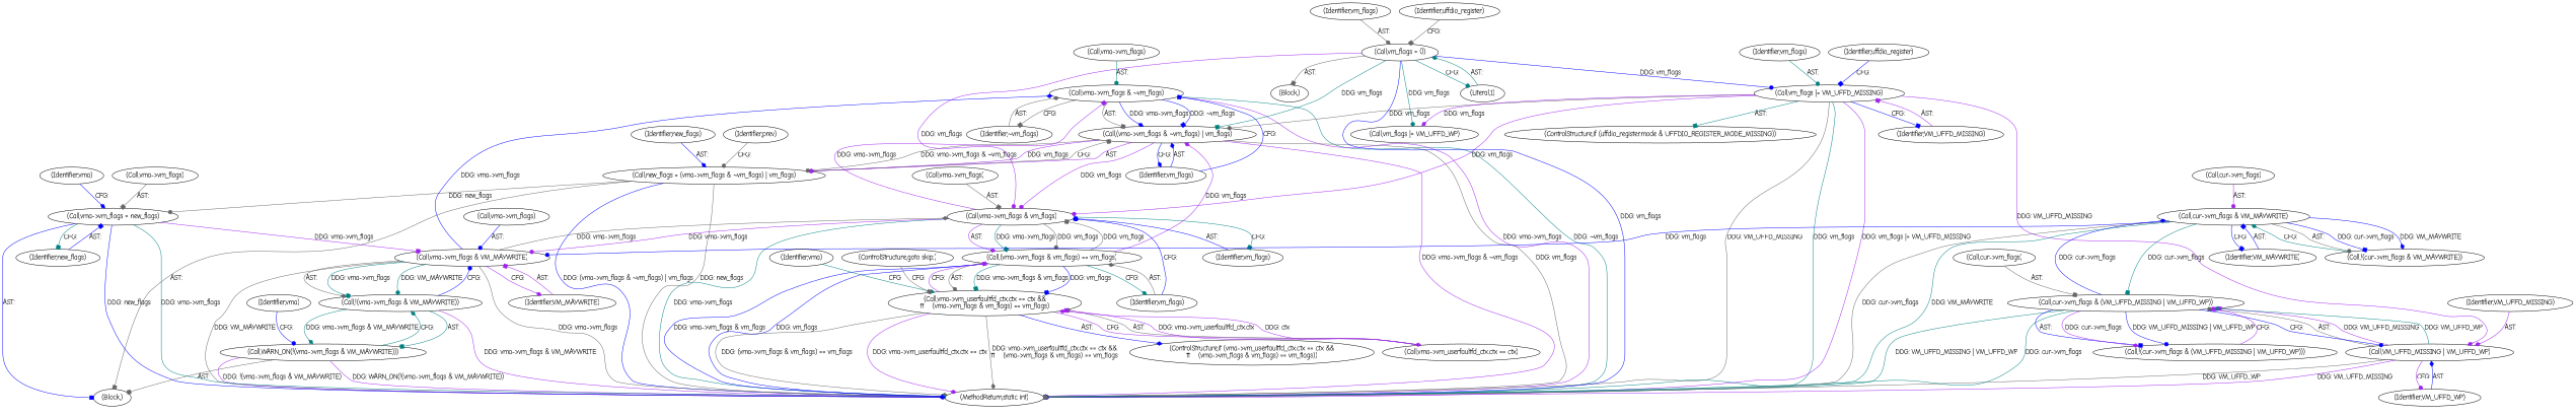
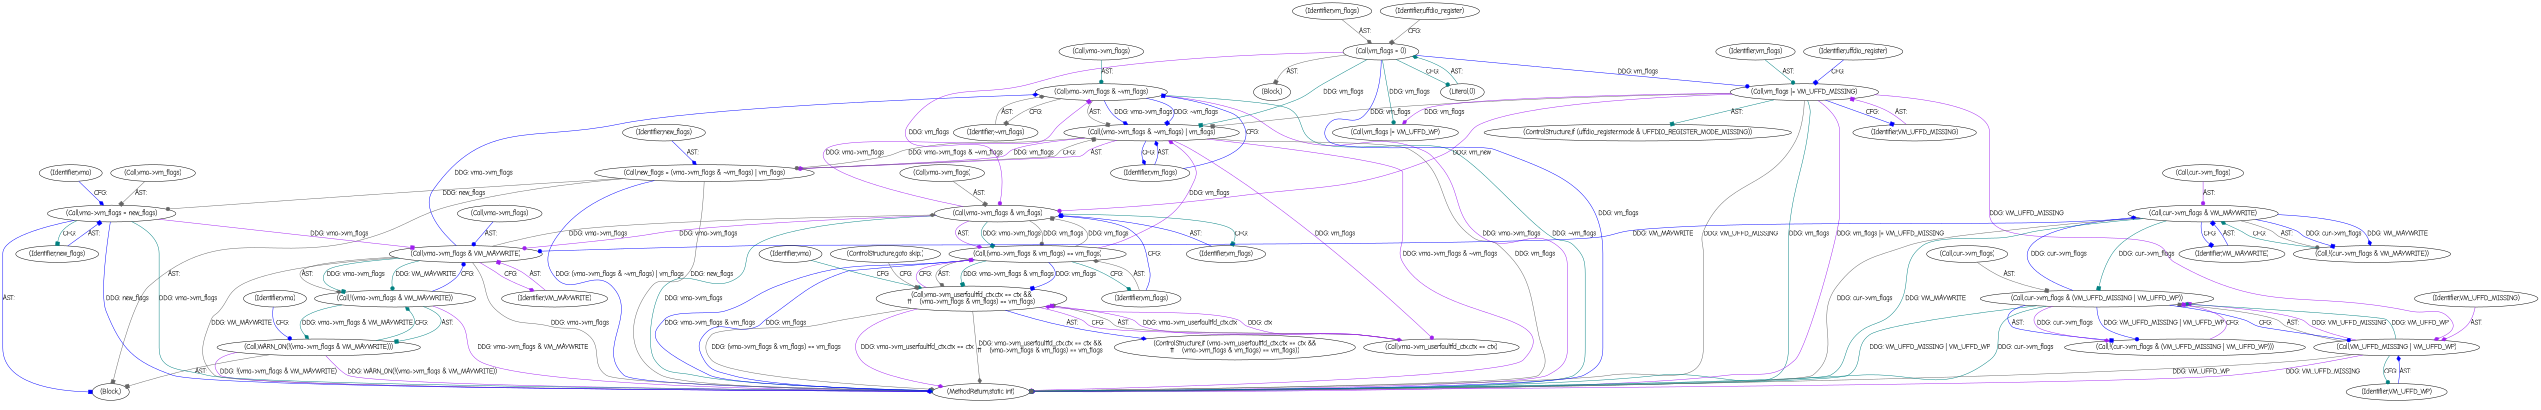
  digraph {
    fontname="Comic Neue"
    node [fontname="Comic Neue"]
    edge [arrowhead=box color=gray40 fontname="Comic Neue"]
    n1 [label="(Call,vma->vm_flags & ~vm_flags)"]
    n2 [label="(Call,(vma->vm_flags & ~vm_flags) | vm_flags)"]
    n3 [label="(MethodReturn,static int)"]
    n4 [label="(Identifier,~vm_flags)"]
    n5 [label="(Call,vma->vm_flags & vm_flags)"]
    n6 [label="(Call,new_flags = (vma->vm_flags & ~vm_flags) | vm_flags)"]
    n7 [label="(Identifier,vm_flags)"]
    n8 [label="(Call,vma->vm_flags & VM_MAYWRITE)"]
    n9 [label="(Call,(vma->vm_flags & vm_flags) == vm_flags)"]
    n10 [label="(Identifier,vm_flags)"]
    n11 [label="(Call,!(vma->vm_flags & VM_MAYWRITE))"]
    n12 [label="(Identifier,VM_MAYWRITE)"]
    n13 [label="(Call,vma->vm_userfaultfd_ctx.ctx == ctx &&\n\t\t    (vma->vm_flags & vm_flags) == vm_flags)"]
    n14 [label="(Identifier,vm_flags)"]
    n15 [label="(Call,WARN_ON(!(vma->vm_flags & VM_MAYWRITE)))"]
    n16 [label="(Call,vma->vm_flags = new_flags)"]
    n17 [label="(Block,)"]
    n18 [label="(Identifier,new_flags)"]
    n19 [label="(Call,vm_flags |= VM_UFFD_MISSING)"]
    n20 [label="(Call,VM_UFFD_MISSING | VM_UFFD_WP)"]
    n21 [label="(Identifier,VM_UFFD_MISSING)"]
    n22 [label="(Call,vm_flags |= VM_UFFD_WP)"]
    n23 [label="(ControlStructure,if (uffdio_register.mode & UFFDIO_REGISTER_MODE_MISSING))"]
    n24 [label="(Call,cur->vm_flags & (VM_UFFD_MISSING | VM_UFFD_WP))"]
    n25 [label="(Identifier,VM_UFFD_WP)"]
    n26 [label="(Call,vm_flags = 0)"]
-   n27 [label="(Literal,1)"]
+   n27 [label="(Literal,0)"]
    n28 [label="(Block,)"]
    n29 [label="(ControlStructure,if (vma->vm_userfaultfd_ctx.ctx == ctx &&\n\t\t    (vma->vm_flags & vm_flags) == vm_flags))"]
    n30 [label="(Call,vma->vm_userfaultfd_ctx.ctx == ctx)"]
    n31 [label="(Call,cur->vm_flags & VM_MAYWRITE)"]
    n32 [label="(Identifier,VM_MAYWRITE)"]
    n33 [label="(Call,!(cur->vm_flags & VM_MAYWRITE))"]
    n34 [label="(Call,!(cur->vm_flags & (VM_UFFD_MISSING | VM_UFFD_WP)))"]
    n35 [label="(Identifier,VM_UFFD_MISSING)"]
    n36 [label="(Identifier,new_flags)"]
-   n37 [label="(Identifier,prev)"]
    n38 [label="(Call,cur->vm_flags)"]
    n39 [label="(Identifier,uffdio_register)"]
    n40 [label="(Identifier,vma)"]
    n41 [label="(Call,vma->vm_flags)"]
    n42 [label="(Call,vma->vm_flags)"]
    n43 [label="(Call,cur->vm_flags)"]
    n44 [label="(Identifier,vma)"]
    n45 [label="(ControlStructure,goto skip;)"]
    n46 [label="(Call,vma->vm_flags)"]
    n47 [label="(Call,vma->vm_flags)"]
    n48 [label="(Identifier,vm_flags)"]
    n49 [label="(Identifier,vma)"]
    n50 [label="(Identifier,vm_flags)"]
    n51 [label="(Identifier,uffdio_register)"]
    n1 -> n2 [label="AST: "]
    n1 -> n2 [arrowhead=diamond color=blue label="DDG: vma->vm_flags"]
    n1 -> n2 [color=blue label="DDG: ~vm_flags"]
    n1 -> n3 [arrowhead=diamond color=teal label="DDG: ~vm_flags"]
    n1 -> n3 [color=purple label="DDG: vma->vm_flags"]
    n1 -> n4 [label="CFG: "]
    n2 -> n3 [arrowhead=dot label="DDG: vm_flags"]
    n2 -> n3 [arrowhead=diamond color=purple label="DDG: vma->vm_flags & ~vm_flags"]
-   n2 -> n5 [arrowhead=dot color=purple label="DDG: vm_flags"]
+   n2 -> n30 [arrowhead=dot color=purple label="DDG: vm_flags"]
    n2 -> n6 [arrowhead=dot color=purple label="AST: "]
    n2 -> n6 [arrowhead=dot label="DDG: vma->vm_flags & ~vm_flags"]
    n2 -> n6 [arrowhead=diamond color=purple label="DDG: vm_flags"]
    n2 -> n7 [arrowhead=diamond color=blue label="CFG: "]
    n4 -> n1 [arrowhead=diamond label="AST: "]
    n5 -> n1 [color=purple label="DDG: vma->vm_flags"]
    n5 -> n3 [color=teal label="DDG: vma->vm_flags"]
    n5 -> n8 [arrowhead=dot color=purple label="DDG: vma->vm_flags"]
    n5 -> n9 [arrowhead=diamond color=purple label="AST: "]
    n5 -> n9 [color=teal label="DDG: vma->vm_flags"]
    n5 -> n9 [arrowhead=dot label="DDG: vm_flags"]
    n5 -> n10 [color=teal label="CFG: "]
    n6 -> n2 [label="CFG: "]
    n6 -> n3 [arrowhead=dot color=blue label="DDG: (vma->vm_flags & ~vm_flags) | vm_flags"]
    n6 -> n3 [arrowhead=diamond label="DDG: new_flags"]
    n6 -> n16 [arrowhead=dot label="DDG: new_flags"]
    n6 -> n17 [label="AST: "]
    n7 -> n1 [color=blue label="CFG: "]
    n7 -> n2 [arrowhead=diamond color=blue label="AST: "]
    n8 -> n1 [arrowhead=diamond color=blue label="DDG: vma->vm_flags"]
    n8 -> n3 [arrowhead=dot label="DDG: vma->vm_flags"]
    n8 -> n3 [arrowhead=dot label="DDG: VM_MAYWRITE"]
    n8 -> n5 [arrowhead=diamond label="DDG: vma->vm_flags"]
    n8 -> n11 [arrowhead=diamond label="AST: "]
    n8 -> n11 [color=teal label="DDG: vma->vm_flags"]
    n8 -> n11 [arrowhead=dot color=teal label="DDG: VM_MAYWRITE"]
    n8 -> n12 [arrowhead=diamond color=purple label="CFG: "]
    n9 -> n2 [arrowhead=diamond color=purple label="DDG: vm_flags"]
    n9 -> n3 [arrowhead=dot color=blue label="DDG: vm_flags"]
    n9 -> n3 [arrowhead=dot color=blue label="DDG: vma->vm_flags & vm_flags"]
    n9 -> n5 [label="DDG: vm_flags"]
    n9 -> n13 [arrowhead=diamond label="AST: "]
    n9 -> n13 [color=teal label="DDG: vma->vm_flags & vm_flags"]
    n9 -> n13 [color=blue label="DDG: vm_flags"]
    n9 -> n14 [arrowhead=diamond color=teal label="CFG: "]
    n10 -> n5 [color=blue label="AST: "]
    n11 -> n3 [arrowhead=diamond color=purple label="DDG: vma->vm_flags & VM_MAYWRITE"]
    n11 -> n8 [arrowhead=dot color=blue label="CFG: "]
    n11 -> n15 [color=teal label="AST: "]
    n11 -> n15 [arrowhead=diamond color=teal label="DDG: vma->vm_flags & VM_MAYWRITE"]
    n12 -> n8 [color=purple label="AST: "]
    n13 -> n3 [arrowhead=diamond label="DDG: vma->vm_userfaultfd_ctx.ctx == ctx &&\n\t\t    (vma->vm_flags & vm_flags) == vm_flags"]
    n13 -> n3 [arrowhead=diamond label="DDG: (vma->vm_flags & vm_flags) == vm_flags"]
    n13 -> n3 [arrowhead=diamond color=purple label="DDG: vma->vm_userfaultfd_ctx.ctx == ctx"]
    n13 -> n9 [color=purple label="CFG: "]
    n13 -> n29 [arrowhead=diamond color=blue label="AST: "]
    n13 -> n30 [arrowhead=diamond color=purple label="CFG: "]
    n14 -> n5 [arrowhead=diamond color=blue label="CFG: "]
    n14 -> n9 [arrowhead=diamond label="AST: "]
    n15 -> n3 [arrowhead=diamond color=purple label="DDG: WARN_ON(!(vma->vm_flags & VM_MAYWRITE))"]
    n15 -> n3 [arrowhead=dot color=purple label="DDG: !(vma->vm_flags & VM_MAYWRITE)"]
    n15 -> n11 [arrowhead=diamond color=teal label="CFG: "]
    n15 -> n17 [label="AST: "]
    n16 -> n3 [arrowhead=dot color=teal label="DDG: vma->vm_flags"]
    n16 -> n3 [arrowhead=diamond color=blue label="DDG: new_flags"]
    n16 -> n8 [color=purple label="DDG: vma->vm_flags"]
    n16 -> n17 [color=blue label="AST: "]
    n16 -> n18 [color=teal label="CFG: "]
    n18 -> n16 [color=blue label="AST: "]
-   n19 -> n2 [arrowhead=dot label="DDG: vm_flags"]
+   n19 -> n2 [label="DDG: vm_flags"]
    n19 -> n3 [arrowhead=diamond label="DDG: VM_UFFD_MISSING"]
    n19 -> n3 [arrowhead=diamond color=teal label="DDG: vm_flags"]
    n19 -> n3 [arrowhead=diamond color=purple label="DDG: vm_flags |= VM_UFFD_MISSING"]
-   n19 -> n5 [arrowhead=dot color=purple label="DDG: vm_flags"]
+   n19 -> n5 [arrowhead=dot color=purple label="DDG: vm_new"]
    n19 -> n20 [arrowhead=diamond color=purple label="DDG: VM_UFFD_MISSING"]
    n19 -> n21 [color=blue label="CFG: "]
    n19 -> n22 [arrowhead=diamond color=purple label="DDG: vm_flags"]
    n19 -> n23 [color=teal label="AST: "]
    n20 -> n3 [label="DDG: VM_UFFD_WP"]
    n20 -> n3 [color=purple label="DDG: VM_UFFD_MISSING"]
    n20 -> n24 [label="AST: "]
    n20 -> n24 [color=purple label="DDG: VM_UFFD_MISSING"]
    n20 -> n24 [arrowhead=dot color=teal label="DDG: VM_UFFD_WP"]
-   n20 -> n25 [arrowhead=dot color=purple label="CFG: "]
+   n20 -> n25 [arrowhead=dot color=teal label="CFG: "]
    n21 -> n19 [color=purple label="AST: "]
    n24 -> n3 [color=teal label="DDG: VM_UFFD_MISSING | VM_UFFD_WP"]
    n24 -> n3 [arrowhead=dot color=teal label="DDG: cur->vm_flags"]
    n24 -> n20 [arrowhead=dot color=blue label="CFG: "]
    n24 -> n31 [arrowhead=diamond color=blue label="DDG: cur->vm_flags"]
    n24 -> n34 [color=blue label="AST: "]
    n24 -> n34 [arrowhead=diamond color=purple label="DDG: cur->vm_flags"]
    n24 -> n34 [arrowhead=dot color=blue label="DDG: VM_UFFD_MISSING | VM_UFFD_WP"]
    n25 -> n20 [arrowhead=diamond color=blue label="AST: "]
    n26 -> n2 [color=teal label="DDG: vm_flags"]
    n26 -> n3 [arrowhead=diamond color=blue label="DDG: vm_flags"]
    n26 -> n5 [arrowhead=dot color=purple label="DDG: vm_flags"]
    n26 -> n19 [arrowhead=dot color=blue label="DDG: vm_flags"]
    n26 -> n22 [arrowhead=dot color=teal label="DDG: vm_flags"]
    n26 -> n27 [arrowhead=dot color=teal label="CFG: "]
    n26 -> n28 [label="AST: "]
    n27 -> n26 [arrowhead=diamond color=teal label="AST: "]
    n30 -> n13 [arrowhead=dot label="AST: "]
    n30 -> n13 [color=purple label="DDG: vma->vm_userfaultfd_ctx.ctx"]
    n30 -> n13 [arrowhead=diamond color=purple label="DDG: ctx"]
    n31 -> n3 [arrowhead=dot color=teal label="DDG: VM_MAYWRITE"]
    n31 -> n3 [label="DDG: cur->vm_flags"]
-   n31 -> n8 [arrowhead=dot color=blue label="DDG: vm_flags"]
+   n31 -> n8 [arrowhead=dot color=blue label="DDG: VM_MAYWRITE"]
    n31 -> n24 [color=teal label="DDG: cur->vm_flags"]
    n31 -> n32 [color=blue label="CFG: "]
    n31 -> n33 [arrowhead=dot label="AST: "]
    n31 -> n33 [color=blue label="DDG: cur->vm_flags"]
    n31 -> n33 [arrowhead=diamond color=blue label="DDG: VM_MAYWRITE"]
    n32 -> n31 [color=blue label="AST: "]
    n33 -> n31 [arrowhead=diamond color=teal label="CFG: "]
    n34 -> n24 [color=purple label="CFG: "]
    n35 -> n20 [arrowhead=diamond color=purple label="AST: "]
    n36 -> n6 [arrowhead=diamond color=blue label="AST: "]
-   n37 -> n6 [arrowhead=dot label="CFG: "]
    n38 -> n24 [label="AST: "]
    n39 -> n19 [color=blue label="CFG: "]
    n40 -> n13 [arrowhead=diamond color=teal label="CFG: "]
    n41 -> n5 [label="AST: "]
    n42 -> n16 [label="AST: "]
    n43 -> n31 [arrowhead=dot color=purple label="AST: "]
    n44 -> n16 [arrowhead=diamond color=blue label="CFG: "]
    n45 -> n13 [label="CFG: "]
    n46 -> n1 [arrowhead=dot color=teal label="AST: "]
    n47 -> n8 [arrowhead=dot color=blue label="AST: "]
    n48 -> n26 [arrowhead=diamond label="AST: "]
    n49 -> n15 [arrowhead=dot color=blue label="CFG: "]
    n50 -> n19 [arrowhead=dot color=teal label="AST: "]
    n51 -> n26 [label="CFG: "]
  }
